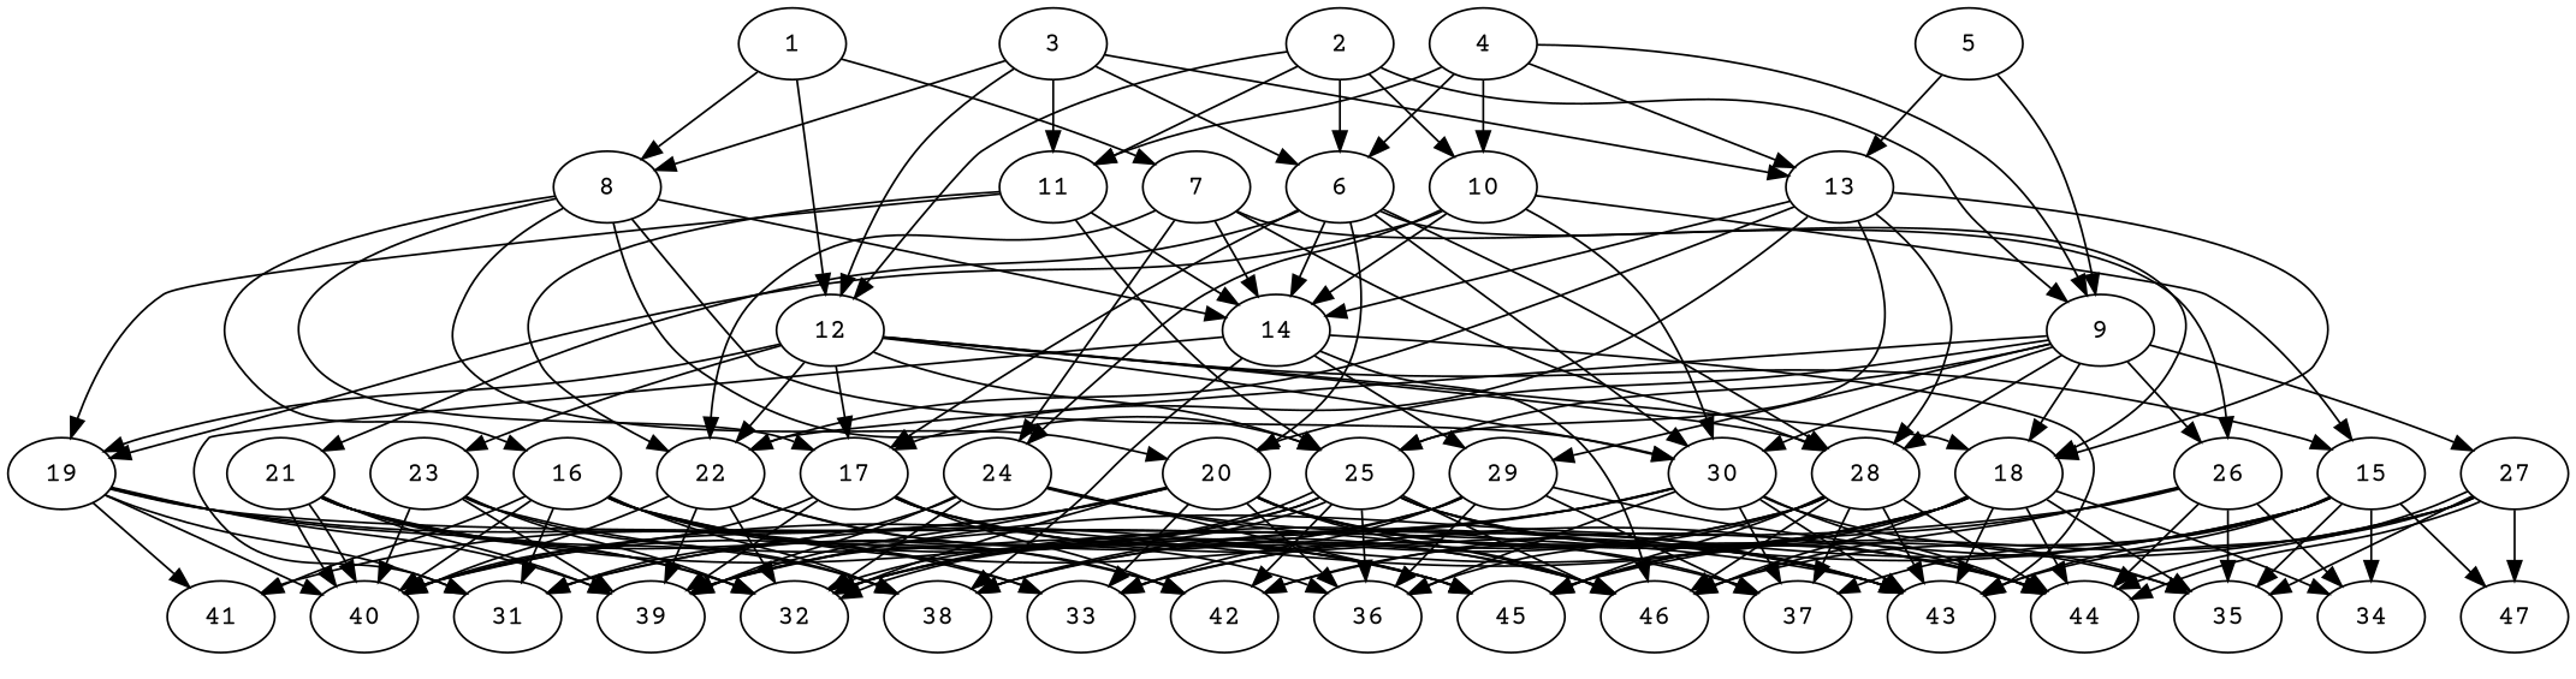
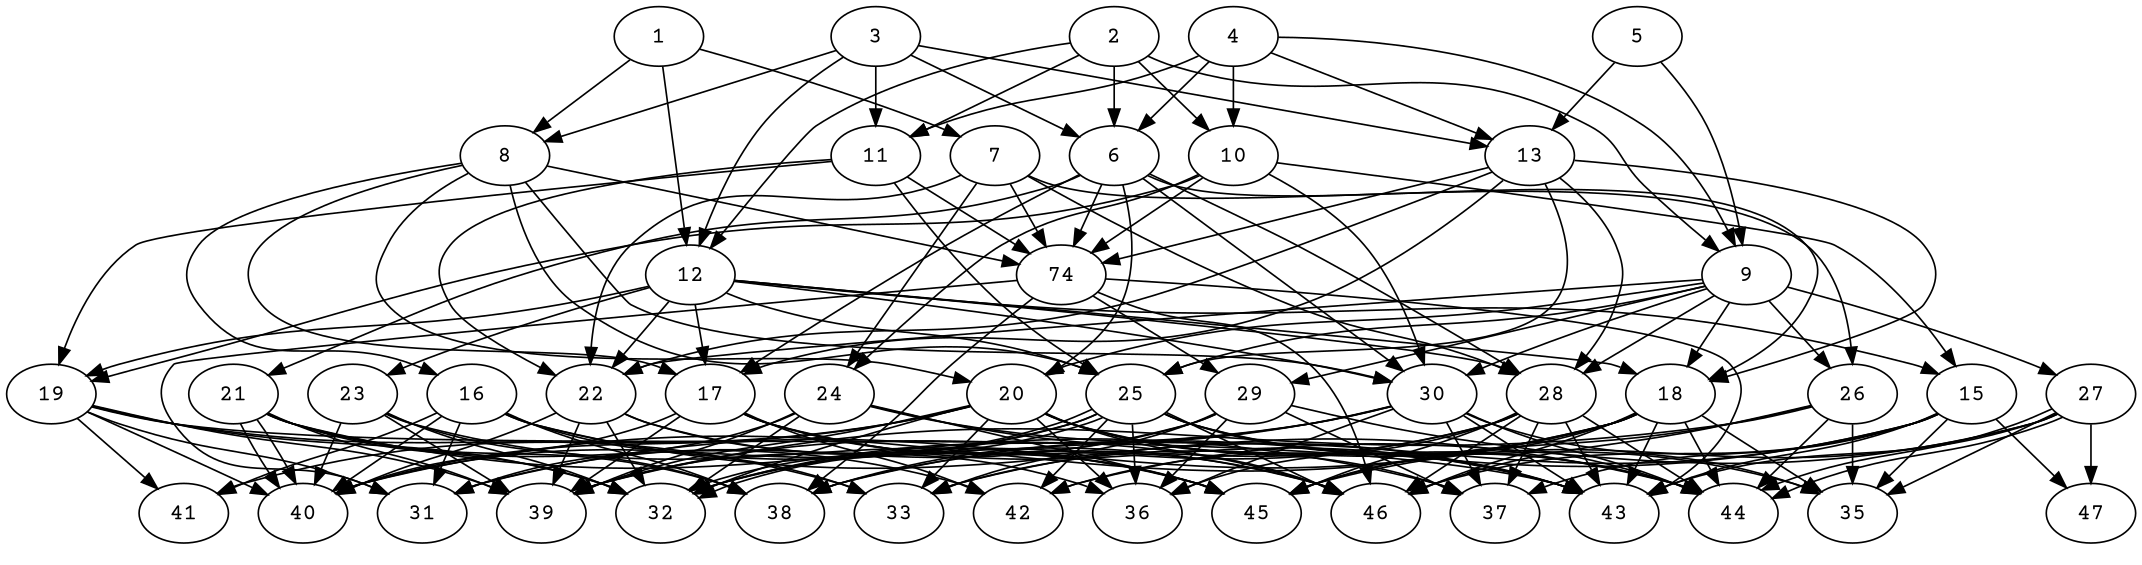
  digraph {
    fontname="Courier Prime"
    node [alpha=0.04 fontname="Courier Prime"]
    edge [fontname="Courier Prime"]
    1 [alpha=0.09 expect_size=7356195886824706]
    7 [alpha=0.09 expect_size=678590206540639616]
    8 [alpha=0.14 expect_size=19128497506042184]
    12 [expect_size=77228963118248128]
-   14 [alpha=0.05 expect_size=1324429312124503719936]
+   14 [alpha=0.05 expect_size=1324429312124503719936 label=74]
    28 [alpha=0.13 expect_size=494473211187991808]
    22 [alpha=0.06 expect_size=589851752899926]
    24 [alpha=0.14 expect_size=39380896790286896]
    26 [alpha=0.16 expect_size=336194618862424640]
    17 [expect_size=599388774660034265088]
    20 [alpha=0.13 expect_size=1946041433987449]
    30 [alpha=0.18 expect_size=456241663850395467776]
    16 [alpha=0.09 expect_size=2307977114038566912000]
    25 [alpha=0.16 expect_size=1174505837611560704]
    18 [alpha=0.14 expect_size=64786402513393392]
    15 [alpha=0.07 expect_size=67917395888439296000]
    19 [alpha=0.10 expect_size=360992344934828416]
    23 [alpha=0.07 expect_size=5873302742164648]
    29 [alpha=0.16 expect_size=39466311382179904]
    31 [alpha=0.08 expect_size=7150252945792141]
    38 [alpha=0.07 expect_size=1374447533958365184]
    43 [alpha=0.06 expect_size=245045091753662048]
    46 [alpha=0.15 expect_size=5451221684578178]
    45 [alpha=0.16 expect_size=1168110159259441823744]
    44 [alpha=0.03 expect_size=156533378196797652992]
    37 [alpha=0.06 expect_size=1099457494061351436288]
    32 [alpha=0.05 expect_size=108103641222021744]
    36 [alpha=0.15 expect_size=2201085484166283264000]
    40 [alpha=0.19 expect_size=798559328205361920]
    39 [alpha=0.17 expect_size=8845740029242405]
-   34 [alpha=0.09 expect_size=264698297581568000000]
    35 [alpha=0.08 expect_size=16956948865449784]
    42 [expect_size=18078763918727868]
    33 [alpha=0.17 expect_size=243099394442335879168]
    41 [expect_size=1100236882615096836096]
    47 [alpha=0.13 expect_size=14466542917809864704]
    2 [alpha=0.03 expect_size=28770764372430628]
    6 [alpha=0.12 expect_size=96681367683109]
    9 [expect_size=245385879385406439424]
    10 [alpha=0.08 expect_size=1021387898592689664]
    11 [alpha=0.15 expect_size=1031307256663524769792]
    21 [alpha=0.10 expect_size=1278559969037328640]
    27 [alpha=0.08 expect_size=66417102445104952]
    3 [alpha=0.10 expect_size=47316379940272440]
    13 [expect_size=3384529696516095]
    4 [alpha=0.16 expect_size=1530729904822288384]
    5 [alpha=0.16 expect_size=740537415496134]
    1 -> 7
    1 -> 8
    1 -> 12
    7 -> 14
    7 -> 28
    7 -> 22
    7 -> 24
    7 -> 26
    8 -> 14
    8 -> 17
    8 -> 20
    8 -> 30
    8 -> 16
    8 -> 25
    12 -> 28
    12 -> 22
    12 -> 17
    12 -> 30
    12 -> 25
    12 -> 18
    12 -> 15
    12 -> 19
    12 -> 23
    14 -> 29
    14 -> 31
    14 -> 38
    14 -> 43
    14 -> 46
    28 -> 38
    28 -> 43
    28 -> 46
    28 -> 45
    28 -> 44
    28 -> 37
    28 -> 32
    28 -> 36
    22 -> 45
    22 -> 32
    22 -> 36
    22 -> 40
    22 -> 39
    24 -> 31
    24 -> 43
    24 -> 46
    24 -> 45
    24 -> 32
    24 -> 39
    26 -> 46
    26 -> 45
    26 -> 44
    26 -> 39
-   26 -> 34
    26 -> 35
    17 -> 43
    17 -> 46
    17 -> 45
    17 -> 40
    17 -> 39
    17 -> 42
    20 -> 43
    20 -> 46
    20 -> 44
    20 -> 37
    20 -> 32
    20 -> 36
    20 -> 40
    20 -> 39
    20 -> 33
    20 -> 41
    30 -> 38
    30 -> 43
    30 -> 44
    30 -> 37
    30 -> 32
    30 -> 36
    30 -> 39
    30 -> 35
    16 -> 31
    16 -> 38
    16 -> 46
    16 -> 44
    16 -> 40
-   16 -> 42
    16 -> 33
    16 -> 41
    25 -> 43
    25 -> 46
    25 -> 44
    25 -> 32
    25 -> 32
    25 -> 36
    25 -> 40
    25 -> 39
    25 -> 35
    25 -> 42
    18 -> 31
    18 -> 43
    18 -> 46
    18 -> 45
    18 -> 44
    18 -> 40
-   18 -> 34
    18 -> 35
    18 -> 42
    18 -> 33
    15 -> 38
    15 -> 43
    15 -> 46
    15 -> 37
-   15 -> 34
    15 -> 35
    15 -> 33
    15 -> 47
    19 -> 31
    19 -> 43
    19 -> 32
    19 -> 40
    19 -> 39
    19 -> 33
    19 -> 41
    23 -> 38
    23 -> 45
    23 -> 32
    23 -> 40
    23 -> 39
    29 -> 31
    29 -> 44
    29 -> 37
    29 -> 32
    29 -> 36
    29 -> 33
    2 -> 12
    2 -> 6
    2 -> 9
    2 -> 10
    2 -> 11
    6 -> 14
    6 -> 28
    6 -> 17
    6 -> 20
    6 -> 30
    6 -> 18
    6 -> 21
    9 -> 28
    9 -> 22
    9 -> 26
    9 -> 20
    9 -> 30
    9 -> 25
    9 -> 18
    9 -> 29
    9 -> 27
    10 -> 14
    10 -> 24
    10 -> 30
    10 -> 15
    10 -> 19
    11 -> 14
    11 -> 22
    11 -> 25
    11 -> 19
    21 -> 38
    21 -> 37
    21 -> 32
    21 -> 40
    21 -> 40
    21 -> 39
    21 -> 42
    27 -> 43
    27 -> 45
    27 -> 44
    27 -> 44
    27 -> 35
    27 -> 42
    27 -> 47
    3 -> 8
    3 -> 12
    3 -> 6
    3 -> 11
    3 -> 13
    13 -> 14
    13 -> 28
    13 -> 22
    13 -> 17
    13 -> 25
    13 -> 18
    4 -> 6
    4 -> 9
    4 -> 10
    4 -> 11
    4 -> 13
    5 -> 9
    5 -> 13
  }
